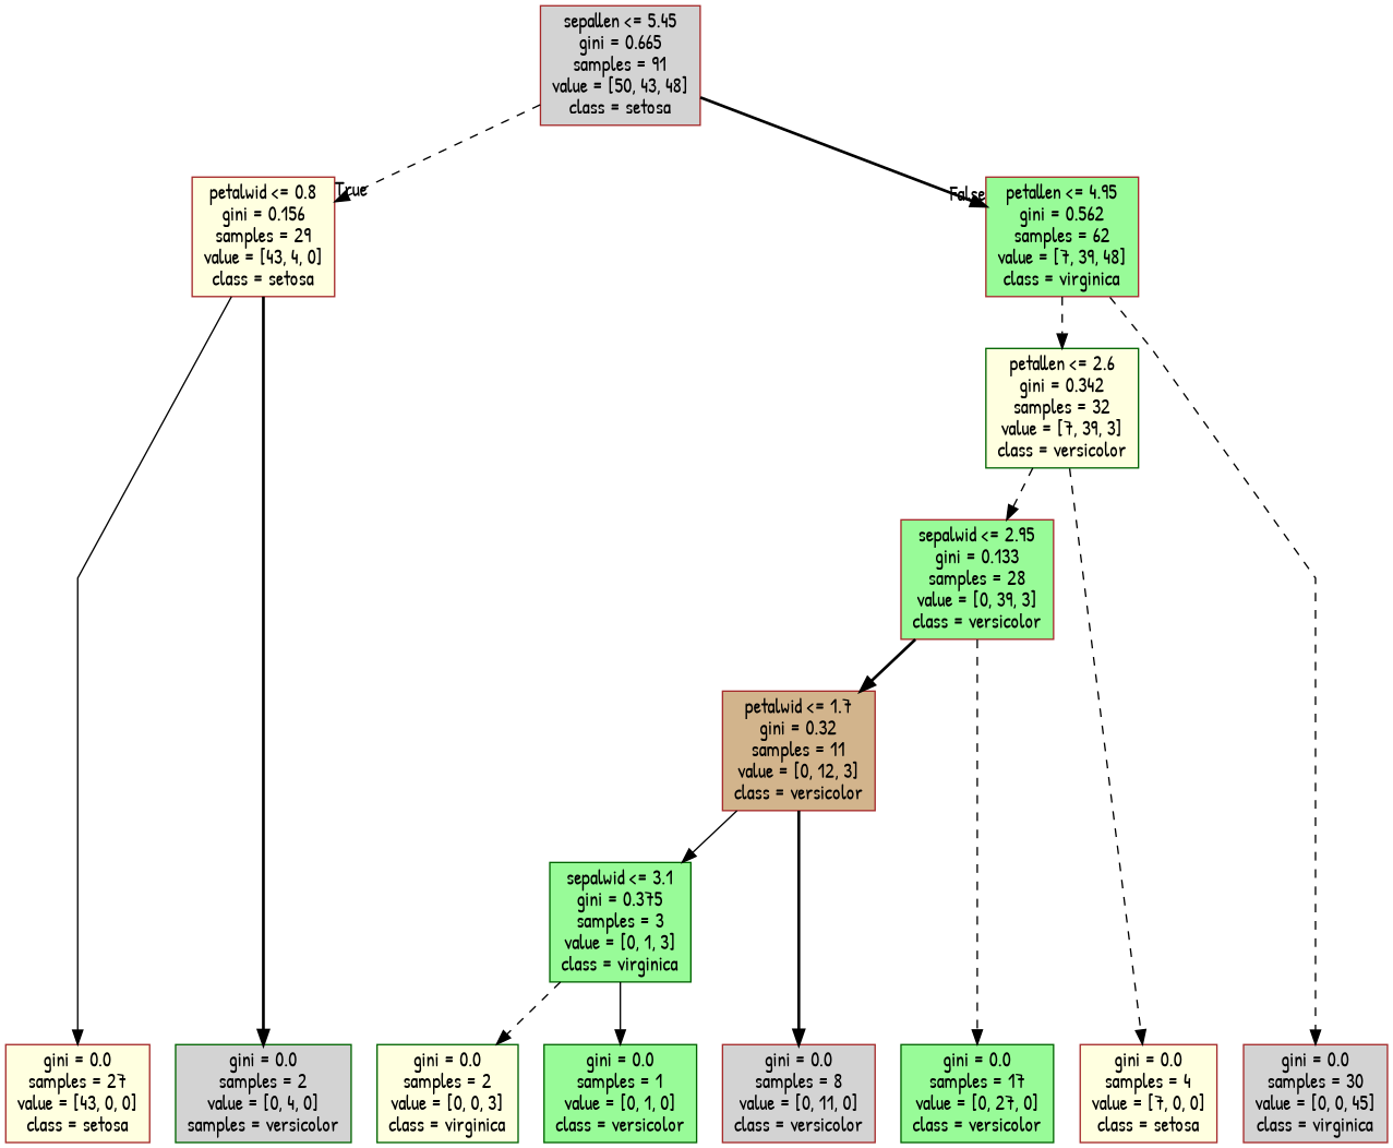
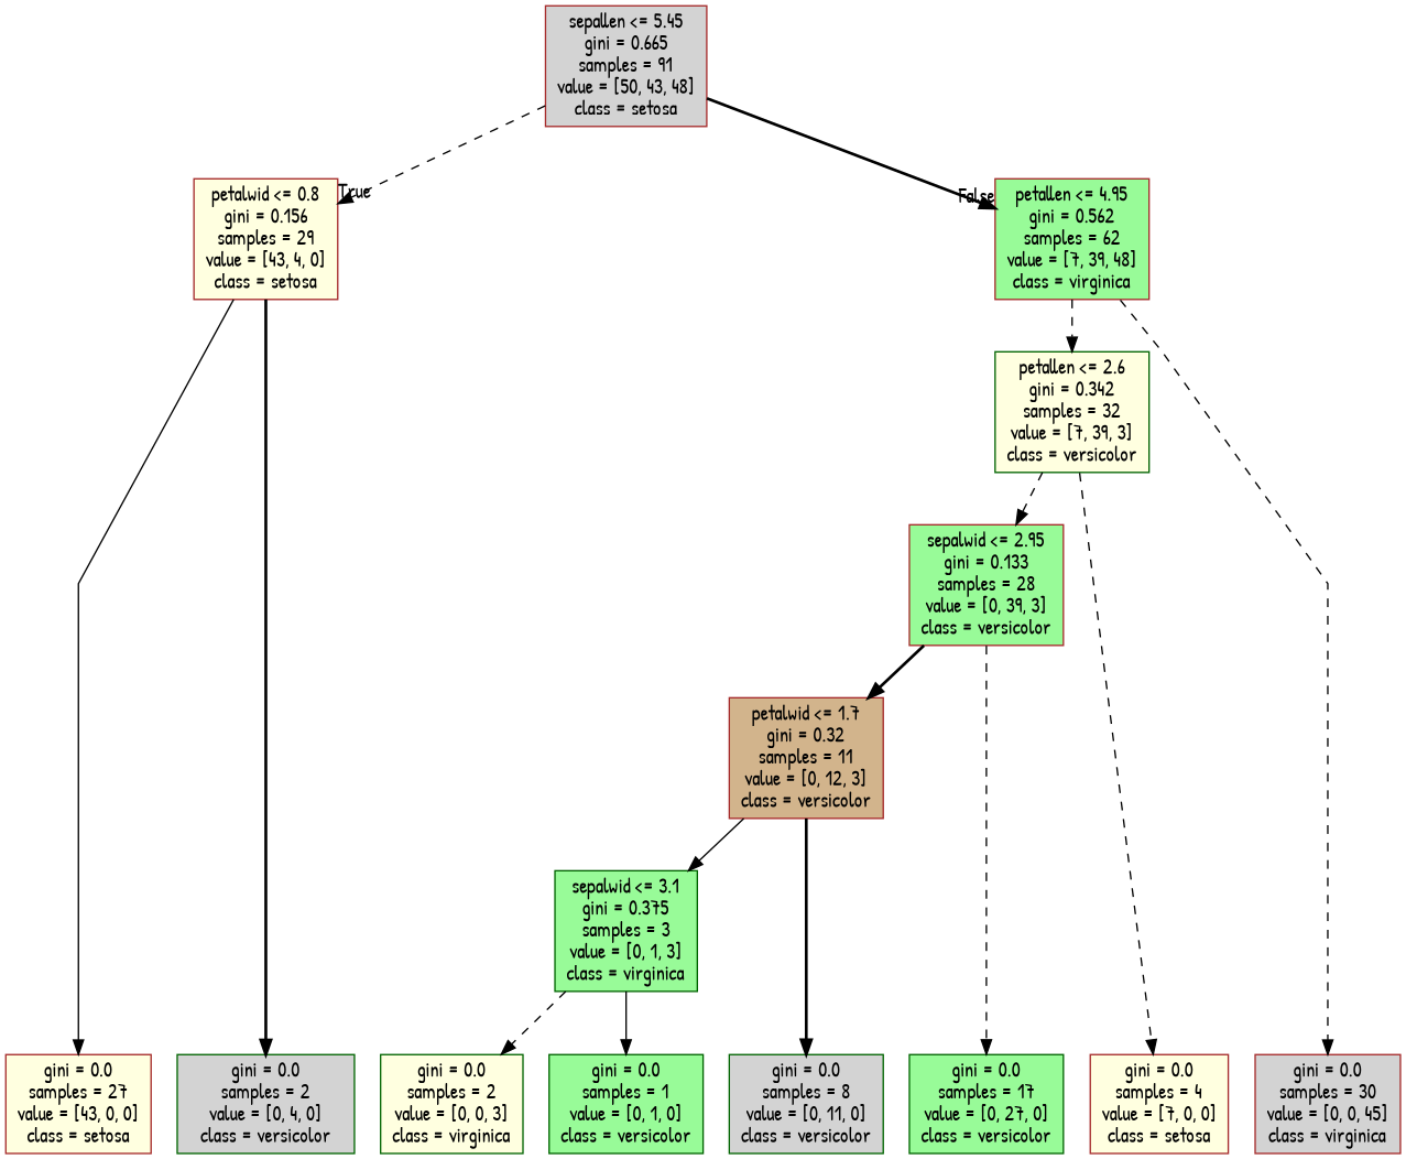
  digraph {
    fontname="Patrick Hand"
    ranksep=equally
    splines=polyline
    node [color=brown fillcolor=lightyellow fontname="Patrick Hand" shape=box style=filled]
    edge [fontname="Patrick Hand" style=dashed]
    n1 [fillcolor=lightgrey label="sepallen <= 5.45\ngini = 0.665\nsamples = 91\nvalue = [50, 43, 48]\nclass = setosa"]
    n2 [label="petalwid <= 0.8\ngini = 0.156\nsamples = 29\nvalue = [43, 4, 0]\nclass = setosa"]
    n3 [fillcolor=palegreen label="petallen <= 4.95\ngini = 0.562\nsamples = 62\nvalue = [7, 39, 48]\nclass = virginica"]
    n4 [color=darkgreen label="petallen <= 2.6\ngini = 0.342\nsamples = 32\nvalue = [7, 39, 3]\nclass = versicolor"]
    n5 [fillcolor=palegreen label="sepalwid <= 2.95\ngini = 0.133\nsamples = 28\nvalue = [0, 39, 3]\nclass = versicolor"]
    n6 [fillcolor=tan label="petalwid <= 1.7\ngini = 0.32\nsamples = 11\nvalue = [0, 12, 3]\nclass = versicolor"]
    n7 [color=darkgreen fillcolor=palegreen label="sepalwid <= 3.1\ngini = 0.375\nsamples = 3\nvalue = [0, 1, 3]\nclass = virginica"]
    n8 [label="gini = 0.0\nsamples = 27\nvalue = [43, 0, 0]\nclass = setosa"]
-   n9 [color=darkgreen fillcolor=lightgrey label="gini = 0.0\nsamples = 2\nvalue = [0, 4, 0]\nsamples = versicolor"]
+   n9 [color=darkgreen fillcolor=lightgrey label="gini = 0.0\nsamples = 2\nvalue = [0, 4, 0]\nclass = versicolor"]
    n10 [label="gini = 0.0\nsamples = 4\nvalue = [7, 0, 0]\nclass = setosa"]
    n11 [color=darkgreen fillcolor=palegreen label="gini = 0.0\nsamples = 17\nvalue = [0, 27, 0]\nclass = versicolor"]
-   n12 [fillcolor=lightgrey label="gini = 0.0\nsamples = 8\nvalue = [0, 11, 0]\nclass = versicolor"]
+   n12 [color=darkgreen fillcolor=lightgrey label="gini = 0.0\nsamples = 8\nvalue = [0, 11, 0]\nclass = versicolor"]
    n13 [color=darkgreen label="gini = 0.0\nsamples = 2\nvalue = [0, 0, 3]\nclass = virginica"]
    n14 [color=darkgreen fillcolor=palegreen label="gini = 0.0\nsamples = 1\nvalue = [0, 1, 0]\nclass = versicolor"]
    n15 [fillcolor=lightgrey label="gini = 0.0\nsamples = 30\nvalue = [0, 0, 45]\nclass = virginica"]
    subgraph sub_1 {
      rank=same
      n1
    }
    subgraph sub_2 {
      rank=same
      n2
      n3
    }
    subgraph sub_3 {
      rank=same
      n4
    }
    subgraph sub_4 {
      rank=same
      n5
    }
    subgraph sub_5 {
      rank=same
      n6
    }
    subgraph sub_6 {
      rank=same
      n7
    }
    subgraph sub_7 {
      rank=same
      n8
      n9
      n10
      n11
      n12
      n13
      n14
      n15
    }
    n1 -> n2 [headlabel=True labelangle=45 labeldistance=2.5]
    n1 -> n3 [headlabel=False labelangle=-45 labeldistance=2.5 style=bold]
    n2 -> n8 [style=solid]
    n2 -> n9 [style=bold]
    n3 -> n4
    n3 -> n15
    n4 -> n5
    n4 -> n10
    n5 -> n6 [style=bold]
    n5 -> n11
    n6 -> n7 [style=solid]
    n6 -> n12 [style=bold]
    n7 -> n13
    n7 -> n14 [style=solid]
  }
